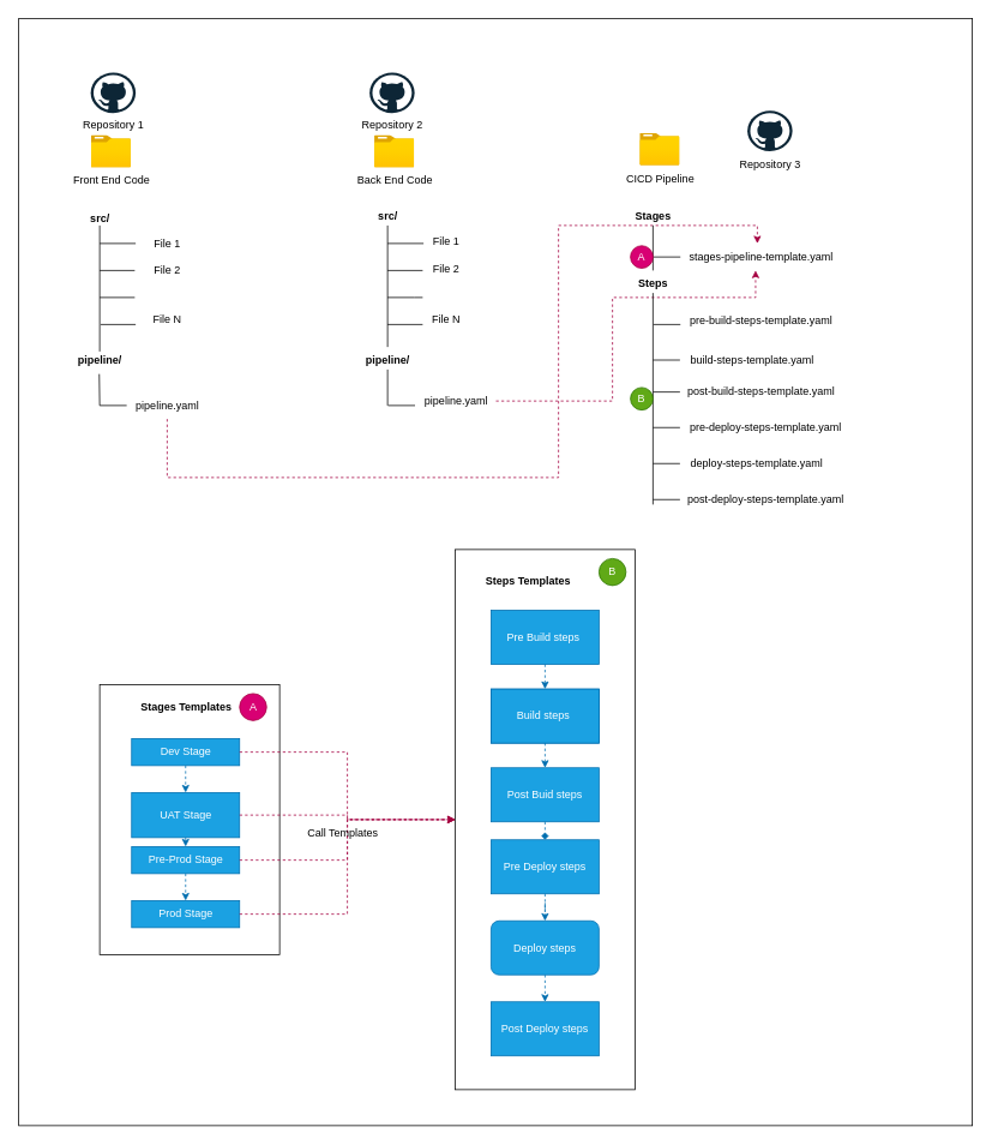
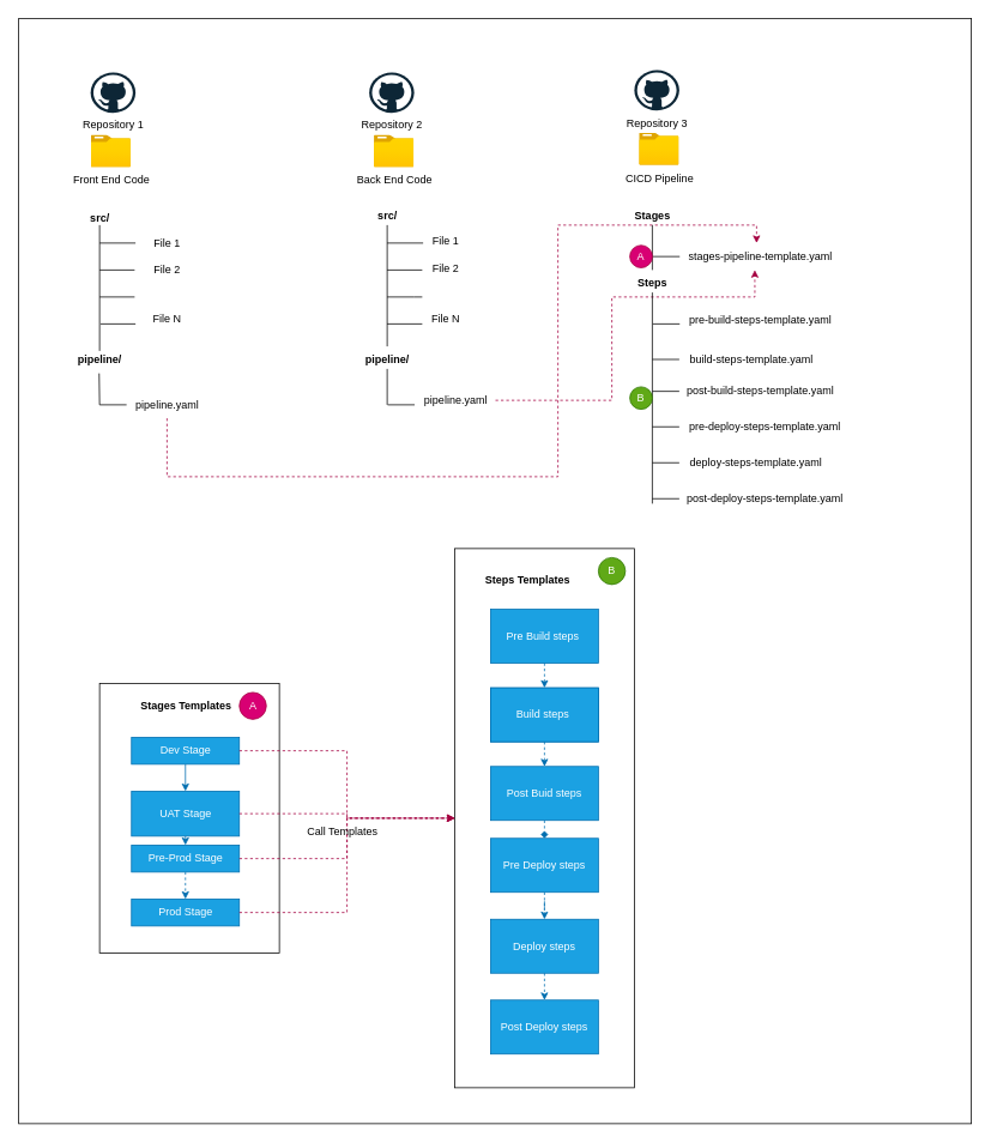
  <mxCell id="0" />
  <mxCell id="1" parent="0" />
  <mxCell id="2" value="" style="rounded=0;whiteSpace=wrap;html=1;fontSize=12;" vertex="1" parent="1"><mxGeometry x="20" y="20" width="1060" height="1230" as="geometry" /></mxCell>
  <mxCell id="3" value="Front End Code" style="aspect=fixed;html=1;points=[];align=center;image;fontSize=12;image=img/lib/azure2/general/Folder_Blank.svg;" vertex="1" parent="1"><mxGeometry x="100.64" y="150" width="44.36" height="36" as="geometry" /></mxCell>
  <mxCell id="4" value="" style="endArrow=none;html=1;rounded=0;" edge="1" parent="1"><mxGeometry width="50" height="50" relative="1" as="geometry"><mxPoint x="110" y="390" as="sourcePoint" /><mxPoint x="110" y="250" as="targetPoint" /><Array as="points" /></mxGeometry></mxCell>
  <mxCell id="5" value="Repository 1" style="dashed=0;outlineConnect=0;html=1;align=center;labelPosition=center;verticalLabelPosition=bottom;verticalAlign=top;shape=mxgraph.weblogos.github" vertex="1" parent="1"><mxGeometry x="100" y="80" width="50" height="45" as="geometry" /></mxCell>
  <mxCell id="6" value="" style="endArrow=none;html=1;rounded=0;" edge="1" parent="1"><mxGeometry width="50" height="50" relative="1" as="geometry"><mxPoint x="110" y="270" as="sourcePoint" /><mxPoint x="150" y="270" as="targetPoint" /></mxGeometry></mxCell>
  <mxCell id="7" value="" style="endArrow=none;html=1;rounded=0;" edge="1" parent="1"><mxGeometry width="50" height="50" relative="1" as="geometry"><mxPoint x="110" y="300" as="sourcePoint" /><mxPoint x="149" y="300" as="targetPoint" /></mxGeometry></mxCell>
  <mxCell id="8" value="" style="endArrow=none;html=1;rounded=0;" edge="1" parent="1"><mxGeometry width="50" height="50" relative="1" as="geometry"><mxPoint x="110" y="330" as="sourcePoint" /><mxPoint x="149" y="330" as="targetPoint" /></mxGeometry></mxCell>
  <mxCell id="9" value="" style="endArrow=none;html=1;rounded=0;" edge="1" parent="1"><mxGeometry width="50" height="50" relative="1" as="geometry"><mxPoint x="111" y="360" as="sourcePoint" /><mxPoint x="150" y="360" as="targetPoint" /></mxGeometry></mxCell>
  <mxCell id="10" value="Back End Code" style="aspect=fixed;html=1;points=[];align=center;image;fontSize=12;image=img/lib/azure2/general/Folder_Blank.svg;" vertex="1" parent="1"><mxGeometry x="415.64" y="150" width="44.36" height="36" as="geometry" /></mxCell>
  <mxCell id="11" value="" style="endArrow=none;html=1;rounded=0;" edge="1" parent="1" source="30"><mxGeometry width="50" height="50" relative="1" as="geometry"><mxPoint x="430" y="360" as="sourcePoint" /><mxPoint x="430" y="250" as="targetPoint" /><Array as="points" /></mxGeometry></mxCell>
  <mxCell id="12" value="Repository 2" style="dashed=0;outlineConnect=0;html=1;align=center;labelPosition=center;verticalLabelPosition=bottom;verticalAlign=top;shape=mxgraph.weblogos.github" vertex="1" parent="1"><mxGeometry x="410" y="80" width="50" height="45" as="geometry" /></mxCell>
  <mxCell id="13" value="" style="endArrow=none;html=1;rounded=0;" edge="1" parent="1"><mxGeometry width="50" height="50" relative="1" as="geometry"><mxPoint x="430" y="270" as="sourcePoint" /><mxPoint x="470" y="270" as="targetPoint" /></mxGeometry></mxCell>
  <mxCell id="14" value="" style="endArrow=none;html=1;rounded=0;" edge="1" parent="1"><mxGeometry width="50" height="50" relative="1" as="geometry"><mxPoint x="430" y="300" as="sourcePoint" /><mxPoint x="469" y="300" as="targetPoint" /></mxGeometry></mxCell>
  <mxCell id="15" value="" style="endArrow=none;html=1;rounded=0;" edge="1" parent="1"><mxGeometry width="50" height="50" relative="1" as="geometry"><mxPoint x="430" y="330" as="sourcePoint" /><mxPoint x="469" y="330" as="targetPoint" /><Array as="points"><mxPoint x="460" y="330" /></Array></mxGeometry></mxCell>
  <mxCell id="16" value="" style="endArrow=none;html=1;rounded=0;" edge="1" parent="1"><mxGeometry width="50" height="50" relative="1" as="geometry"><mxPoint x="430" y="360" as="sourcePoint" /><mxPoint x="469" y="360" as="targetPoint" /></mxGeometry></mxCell>
  <mxCell id="17" value="File 1" style="text;html=1;align=center;verticalAlign=middle;resizable=0;points=[];autosize=1;strokeColor=none;fillColor=none;" vertex="1" parent="1"><mxGeometry x="160" y="255" width="50" height="30" as="geometry" /></mxCell>
  <mxCell id="18" value="File 2" style="text;html=1;align=center;verticalAlign=middle;resizable=0;points=[];autosize=1;strokeColor=none;fillColor=none;" vertex="1" parent="1"><mxGeometry x="160" y="285" width="50" height="30" as="geometry" /></mxCell>
  <mxCell id="19" value="File N" style="text;html=1;align=center;verticalAlign=middle;resizable=0;points=[];autosize=1;strokeColor=none;fillColor=none;" vertex="1" parent="1"><mxGeometry x="160" y="340" width="50" height="30" as="geometry" /></mxCell>
  <mxCell id="20" value="File 1" style="text;html=1;align=center;verticalAlign=middle;resizable=0;points=[];autosize=1;strokeColor=none;fillColor=none;" vertex="1" parent="1"><mxGeometry x="470" y="252.5" width="50" height="30" as="geometry" /></mxCell>
  <mxCell id="21" value="File 2" style="text;html=1;align=center;verticalAlign=middle;resizable=0;points=[];autosize=1;strokeColor=none;fillColor=none;" vertex="1" parent="1"><mxGeometry x="470" y="282.5" width="50" height="30" as="geometry" /></mxCell>
  <mxCell id="22" value="File N" style="text;html=1;align=center;verticalAlign=middle;resizable=0;points=[];autosize=1;strokeColor=none;fillColor=none;" vertex="1" parent="1"><mxGeometry x="470" y="340" width="50" height="30" as="geometry" /></mxCell>
  <mxCell id="23" value="&lt;b&gt;src/&lt;/b&gt;" style="text;html=1;align=center;verticalAlign=middle;resizable=0;points=[];autosize=1;strokeColor=none;fillColor=none;" vertex="1" parent="1"><mxGeometry x="90" y="227.5" width="40" height="30" as="geometry" /></mxCell>
  <mxCell id="24" value="&lt;b&gt;src/&lt;/b&gt;" style="text;html=1;align=center;verticalAlign=middle;resizable=0;points=[];autosize=1;strokeColor=none;fillColor=none;" vertex="1" parent="1"><mxGeometry x="410" y="225" width="40" height="30" as="geometry" /></mxCell>
  <mxCell id="25" value="&lt;b&gt;pipeline/&lt;/b&gt;" style="text;html=1;align=center;verticalAlign=middle;resizable=0;points=[];autosize=1;strokeColor=none;fillColor=none;" vertex="1" parent="1"><mxGeometry x="75" y="385" width="70" height="30" as="geometry" /></mxCell>
  <mxCell id="26" value="" style="endArrow=none;html=1;rounded=0;" edge="1" parent="1"><mxGeometry width="50" height="50" relative="1" as="geometry"><mxPoint x="110" y="450" as="sourcePoint" /><mxPoint x="109.5" y="415" as="targetPoint" /></mxGeometry></mxCell>
  <mxCell id="27" value="" style="endArrow=none;html=1;rounded=0;" edge="1" parent="1"><mxGeometry width="50" height="50" relative="1" as="geometry"><mxPoint x="110" y="450" as="sourcePoint" /><mxPoint x="140" y="450" as="targetPoint" /></mxGeometry></mxCell>
  <mxCell id="28" style="edgeStyle=orthogonalEdgeStyle;rounded=0;orthogonalLoop=1;jettySize=auto;html=1;dashed=1;labelBorderColor=none;fontSize=12;fillColor=#d80073;strokeColor=#A50040;entryX=0.478;entryY=0;entryDx=0;entryDy=0;entryPerimeter=0;" edge="1" parent="1" source="29" target="40"><mxGeometry relative="1" as="geometry"><Array as="points"><mxPoint x="185" y="530" /><mxPoint x="620" y="530" /><mxPoint x="620" y="250" /><mxPoint x="841" y="250" /></Array></mxGeometry></mxCell>
  <mxCell id="29" value="pipeline.yaml" style="text;html=1;align=center;verticalAlign=middle;resizable=0;points=[];autosize=1;strokeColor=none;fillColor=none;" vertex="1" parent="1"><mxGeometry x="140" y="435" width="90" height="30" as="geometry" /></mxCell>
  <mxCell id="30" value="&lt;b&gt;pipeline/&lt;/b&gt;" style="text;html=1;align=center;verticalAlign=middle;resizable=0;points=[];autosize=1;strokeColor=none;fillColor=none;" vertex="1" parent="1"><mxGeometry x="395" y="385" width="70" height="30" as="geometry" /></mxCell>
  <mxCell id="31" value="" style="endArrow=none;html=1;rounded=0;" edge="1" parent="1"><mxGeometry width="50" height="50" relative="1" as="geometry"><mxPoint x="430" y="450" as="sourcePoint" /><mxPoint x="430" y="410" as="targetPoint" /></mxGeometry></mxCell>
  <mxCell id="32" value="" style="endArrow=none;html=1;rounded=0;" edge="1" parent="1"><mxGeometry width="50" height="50" relative="1" as="geometry"><mxPoint x="430.5" y="450" as="sourcePoint" /><mxPoint x="460.5" y="450" as="targetPoint" /></mxGeometry></mxCell>
  <mxCell id="33" style="edgeStyle=orthogonalEdgeStyle;rounded=0;orthogonalLoop=1;jettySize=auto;html=1;entryX=0.467;entryY=1;entryDx=0;entryDy=0;entryPerimeter=0;dashed=1;labelBorderColor=none;fontSize=12;fillColor=#d80073;strokeColor=#A50040;" edge="1" parent="1" source="34" target="40"><mxGeometry relative="1" as="geometry"><Array as="points"><mxPoint x="680" y="445" /><mxPoint x="680" y="330" /><mxPoint x="839" y="330" /></Array></mxGeometry></mxCell>
  <mxCell id="34" value="pipeline.yaml" style="text;html=1;align=center;verticalAlign=middle;resizable=0;points=[];autosize=1;strokeColor=none;fillColor=none;" vertex="1" parent="1"><mxGeometry x="460.5" y="430" width="90" height="30" as="geometry" /></mxCell>
  <mxCell id="35" value="CICD Pipeline" style="aspect=fixed;html=1;points=[];align=center;image;fontSize=12;image=img/lib/azure2/general/Folder_Blank.svg;" vertex="1" parent="1"><mxGeometry x="710.64" y="147.5" width="44.36" height="36" as="geometry" /></mxCell>
- <mxCell id="36" value="Repository 3" style="dashed=0;outlineConnect=0;html=1;align=center;labelPosition=center;verticalLabelPosition=bottom;verticalAlign=top;shape=mxgraph.weblogos.github" vertex="1" parent="1"><mxGeometry x="830" y="122.5" width="50" height="45" as="geometry" /></mxCell>
+ <mxCell id="36" value="Repository 3" style="dashed=0;outlineConnect=0;html=1;align=center;labelPosition=center;verticalLabelPosition=bottom;verticalAlign=top;shape=mxgraph.weblogos.github" vertex="1" parent="1"><mxGeometry x="705" y="77.5" width="50" height="45" as="geometry" /></mxCell>
  <mxCell id="37" value="&lt;b&gt;Stages&lt;/b&gt;" style="text;html=1;align=center;verticalAlign=middle;resizable=0;points=[];autosize=1;strokeColor=none;fillColor=none;" vertex="1" parent="1"><mxGeometry x="695" y="225" width="60" height="30" as="geometry" /></mxCell>
  <mxCell id="38" value="" style="endArrow=none;html=1;rounded=0;" edge="1" parent="1" source="41"><mxGeometry width="50" height="50" relative="1" as="geometry"><mxPoint x="725.5" y="285" as="sourcePoint" /><mxPoint x="725" y="250" as="targetPoint" /></mxGeometry></mxCell>
  <mxCell id="39" value="" style="endArrow=none;html=1;rounded=0;" edge="1" parent="1"><mxGeometry width="50" height="50" relative="1" as="geometry"><mxPoint x="725.5" y="285" as="sourcePoint" /><mxPoint x="755.5" y="285" as="targetPoint" /></mxGeometry></mxCell>
  <mxCell id="40" value="stages-pipeline-template.yaml" style="text;html=1;align=center;verticalAlign=middle;resizable=0;points=[];autosize=1;strokeColor=none;fillColor=none;" vertex="1" parent="1"><mxGeometry x="755" y="270" width="180" height="30" as="geometry" /></mxCell>
  <mxCell id="41" value="&lt;b&gt;Steps&lt;/b&gt;" style="text;html=1;align=center;verticalAlign=middle;resizable=0;points=[];autosize=1;strokeColor=none;fillColor=none;" vertex="1" parent="1"><mxGeometry x="695" y="300" width="60" height="30" as="geometry" /></mxCell>
  <mxCell id="42" value="" style="endArrow=none;html=1;rounded=0;" edge="1" parent="1"><mxGeometry width="50" height="50" relative="1" as="geometry"><mxPoint x="725" y="560" as="sourcePoint" /><mxPoint x="725" y="325" as="targetPoint" /></mxGeometry></mxCell>
  <mxCell id="43" value="" style="endArrow=none;html=1;rounded=0;" edge="1" parent="1"><mxGeometry width="50" height="50" relative="1" as="geometry"><mxPoint x="725.5" y="360" as="sourcePoint" /><mxPoint x="755.5" y="360" as="targetPoint" /></mxGeometry></mxCell>
  <mxCell id="44" value="pre-build-steps-template.yaml" style="text;html=1;align=center;verticalAlign=middle;resizable=0;points=[];autosize=1;strokeColor=none;fillColor=none;fontSize=12;spacing=2;spacingTop=1;" vertex="1" parent="1"><mxGeometry x="755" y="340" width="180" height="30" as="geometry" /></mxCell>
  <mxCell id="45" value="build-steps-template.yaml" style="text;html=1;align=center;verticalAlign=middle;resizable=0;points=[];autosize=1;strokeColor=none;fillColor=none;" vertex="1" parent="1"><mxGeometry x="755" y="385" width="160" height="30" as="geometry" /></mxCell>
  <mxCell id="46" value="post-build-steps-template.yaml" style="text;html=1;align=center;verticalAlign=middle;resizable=0;points=[];autosize=1;strokeColor=none;fillColor=none;" vertex="1" parent="1"><mxGeometry x="750" y="420" width="190" height="30" as="geometry" /></mxCell>
  <mxCell id="47" value="pre-deploy-steps-template.yaml" style="text;html=1;align=center;verticalAlign=middle;resizable=0;points=[];autosize=1;strokeColor=none;fillColor=none;" vertex="1" parent="1"><mxGeometry x="755" y="460" width="190" height="30" as="geometry" /></mxCell>
  <mxCell id="48" value="deploy-steps-template.yaml" style="text;html=1;align=center;verticalAlign=middle;resizable=0;points=[];autosize=1;strokeColor=none;fillColor=none;" vertex="1" parent="1"><mxGeometry x="755" y="500" width="170" height="30" as="geometry" /></mxCell>
  <mxCell id="49" value="" style="endArrow=none;html=1;rounded=0;" edge="1" parent="1"><mxGeometry width="50" height="50" relative="1" as="geometry"><mxPoint x="725" y="399.5" as="sourcePoint" /><mxPoint x="755" y="399.5" as="targetPoint" /></mxGeometry></mxCell>
  <mxCell id="50" value="" style="endArrow=none;html=1;rounded=0;" edge="1" parent="1"><mxGeometry width="50" height="50" relative="1" as="geometry"><mxPoint x="725" y="435" as="sourcePoint" /><mxPoint x="755" y="435" as="targetPoint" /></mxGeometry></mxCell>
  <mxCell id="51" value="" style="endArrow=none;html=1;rounded=0;" edge="1" parent="1"><mxGeometry width="50" height="50" relative="1" as="geometry"><mxPoint x="725" y="474.5" as="sourcePoint" /><mxPoint x="755" y="474.5" as="targetPoint" /></mxGeometry></mxCell>
  <mxCell id="52" value="" style="endArrow=none;html=1;rounded=0;" edge="1" parent="1"><mxGeometry width="50" height="50" relative="1" as="geometry"><mxPoint x="725" y="514.5" as="sourcePoint" /><mxPoint x="755" y="514.5" as="targetPoint" /></mxGeometry></mxCell>
  <mxCell id="53" value="" style="endArrow=none;html=1;rounded=0;fontStyle=1" edge="1" parent="1"><mxGeometry width="50" height="50" relative="1" as="geometry"><mxPoint x="725" y="554.5" as="sourcePoint" /><mxPoint x="755" y="554.5" as="targetPoint" /></mxGeometry></mxCell>
  <mxCell id="54" value="post-deploy-steps-template.yaml" style="text;html=1;align=center;verticalAlign=middle;resizable=0;points=[];autosize=1;strokeColor=none;fillColor=none;" vertex="1" parent="1"><mxGeometry x="750" y="540" width="200" height="30" as="geometry" /></mxCell>
  <mxCell id="55" value="" style="group" vertex="1" connectable="0" parent="1"><mxGeometry x="505" y="610" width="200" height="600" as="geometry" /></mxCell>
  <mxCell id="56" value="" style="rounded=0;whiteSpace=wrap;html=1;" vertex="1" parent="55"><mxGeometry width="200" height="600" as="geometry" /></mxCell>
  <mxCell id="57" value="" style="whiteSpace=wrap;html=1;fillColor=#1ba1e2;fontColor=#ffffff;strokeColor=#006EAF;" vertex="1" parent="55"><mxGeometry x="40" y="155" width="120" height="60" as="geometry" /></mxCell>
  <mxCell id="58" value="Build steps&amp;nbsp;" style="whiteSpace=wrap;html=1;fillColor=#1ba1e2;fontColor=#ffffff;strokeColor=#006EAF;" vertex="1" parent="55"><mxGeometry x="40" y="155" width="120" height="60" as="geometry" /></mxCell>
  <mxCell id="59" style="edgeStyle=orthogonalEdgeStyle;rounded=0;orthogonalLoop=1;jettySize=auto;html=1;exitX=0.5;exitY=1;exitDx=0;exitDy=0;entryX=0.5;entryY=0;entryDx=0;entryDy=0;dashed=1;labelBorderColor=none;fillColor=#1ba1e2;strokeColor=#006EAF;" edge="1" parent="55" source="60" target="58"><mxGeometry relative="1" as="geometry" /></mxCell>
  <mxCell id="60" value="Pre Build steps&amp;nbsp;" style="whiteSpace=wrap;html=1;fillColor=#1ba1e2;fontColor=#ffffff;strokeColor=#006EAF;" vertex="1" parent="55"><mxGeometry x="40" y="67.5" width="120" height="60" as="geometry" /></mxCell>
  <mxCell id="61" value="Post Buid steps" style="whiteSpace=wrap;html=1;fillColor=#1ba1e2;fontColor=#ffffff;strokeColor=#006EAF;" vertex="1" parent="55"><mxGeometry x="40" y="242.5" width="120" height="60" as="geometry" /></mxCell>
  <mxCell id="62" style="edgeStyle=orthogonalEdgeStyle;rounded=0;orthogonalLoop=1;jettySize=auto;html=1;exitX=0.5;exitY=1;exitDx=0;exitDy=0;entryX=0.5;entryY=0;entryDx=0;entryDy=0;dashed=1;labelBorderColor=none;fillColor=#1ba1e2;strokeColor=#006EAF;" edge="1" parent="55" source="58" target="61"><mxGeometry relative="1" as="geometry" /></mxCell>
  <mxCell id="63" value="Pre Deploy steps" style="whiteSpace=wrap;html=1;fillColor=#1ba1e2;fontColor=#ffffff;strokeColor=#006EAF;" vertex="1" parent="55"><mxGeometry x="40" y="322.5" width="120" height="60" as="geometry" /></mxCell>
  <mxCell id="64" style="edgeStyle=orthogonalEdgeStyle;rounded=0;orthogonalLoop=1;jettySize=auto;html=1;exitX=0.5;exitY=1;exitDx=0;exitDy=0;entryX=0.5;entryY=0;entryDx=0;entryDy=0;dashed=1;labelBorderColor=none;fillColor=#1ba1e2;strokeColor=#006EAF;endArrow=diamond;" edge="1" parent="55" source="61" target="63"><mxGeometry relative="1" as="geometry" /></mxCell>
- <mxCell id="65" value="Deploy steps" style="whiteSpace=wrap;html=1;fillColor=#1ba1e2;fontColor=#ffffff;strokeColor=#006EAF;rounded=1;" vertex="1" parent="55"><mxGeometry x="40" y="412.5" width="120" height="60" as="geometry" /></mxCell>
+ <mxCell id="65" value="Deploy steps" style="whiteSpace=wrap;html=1;fillColor=#1ba1e2;fontColor=#ffffff;strokeColor=#006EAF;" vertex="1" parent="55"><mxGeometry x="40" y="412.5" width="120" height="60" as="geometry" /></mxCell>
  <mxCell id="66" style="edgeStyle=orthogonalEdgeStyle;rounded=0;orthogonalLoop=1;jettySize=auto;html=1;exitX=0.5;exitY=1;exitDx=0;exitDy=0;dashed=1;labelBorderColor=none;fillColor=#1ba1e2;strokeColor=#006EAF;" edge="1" parent="55" source="63" target="65"><mxGeometry relative="1" as="geometry" /></mxCell>
  <mxCell id="67" value="Post Deploy steps" style="whiteSpace=wrap;html=1;fillColor=#1ba1e2;fontColor=#ffffff;strokeColor=#006EAF;" vertex="1" parent="55"><mxGeometry x="40" y="502.5" width="120" height="60" as="geometry" /></mxCell>
  <mxCell id="68" style="edgeStyle=orthogonalEdgeStyle;rounded=0;orthogonalLoop=1;jettySize=auto;html=1;exitX=0.5;exitY=1;exitDx=0;exitDy=0;entryX=0.5;entryY=0;entryDx=0;entryDy=0;dashed=1;labelBorderColor=none;fillColor=#1ba1e2;strokeColor=#006EAF;" edge="1" parent="55" source="65" target="67"><mxGeometry relative="1" as="geometry" /></mxCell>
  <mxCell id="69" value="&lt;b&gt;Steps Templates&lt;/b&gt;" style="text;html=1;align=center;verticalAlign=middle;resizable=0;points=[];autosize=1;strokeColor=none;fillColor=none;" vertex="1" parent="55"><mxGeometry x="20.5" y="20" width="120" height="30" as="geometry" /></mxCell>
  <mxCell id="70" value="B" style="ellipse;whiteSpace=wrap;html=1;aspect=fixed;fontSize=12;fillColor=#60a917;fontColor=#ffffff;strokeColor=#2D7600;" vertex="1" parent="55"><mxGeometry x="160" y="10" width="30" height="30" as="geometry" /></mxCell>
  <mxCell id="71" value="" style="group" vertex="1" connectable="0" parent="1"><mxGeometry x="110" y="760" width="200" height="300" as="geometry" /></mxCell>
  <mxCell id="72" value="" style="rounded=0;whiteSpace=wrap;html=1;" vertex="1" parent="71"><mxGeometry width="200" height="300" as="geometry" /></mxCell>
  <mxCell id="73" value="Dev Stage" style="whiteSpace=wrap;html=1;fillColor=#1ba1e2;fontColor=#ffffff;strokeColor=#006EAF;" vertex="1" parent="71"><mxGeometry x="35.5" y="60" width="120" height="30" as="geometry" /></mxCell>
  <mxCell id="74" value="UAT Stage" style="whiteSpace=wrap;html=1;fillColor=#1ba1e2;fontColor=#ffffff;strokeColor=#006EAF;" vertex="1" parent="71"><mxGeometry x="35.5" y="120" width="120" height="50" as="geometry" /></mxCell>
- <mxCell id="75" style="edgeStyle=orthogonalEdgeStyle;rounded=0;orthogonalLoop=1;jettySize=auto;html=1;exitX=0.5;exitY=1;exitDx=0;exitDy=0;entryX=0.5;entryY=0;entryDx=0;entryDy=0;dashed=1;labelBorderColor=none;fillColor=#1ba1e2;strokeColor=#006EAF;" edge="1" parent="71" source="73" target="74"><mxGeometry relative="1" as="geometry"><mxPoint x="95.5" y="101.25" as="sourcePoint" /></mxGeometry></mxCell>
+ <mxCell id="75" style="edgeStyle=orthogonalEdgeStyle;rounded=0;orthogonalLoop=1;jettySize=auto;html=1;exitX=0.5;exitY=1;exitDx=0;exitDy=0;entryX=0.5;entryY=0;entryDx=0;entryDy=0;dashed=0;labelBorderColor=none;fillColor=#1ba1e2;strokeColor=#006EAF;" edge="1" parent="71" source="73" target="74"><mxGeometry relative="1" as="geometry"><mxPoint x="95.5" y="101.25" as="sourcePoint" /></mxGeometry></mxCell>
  <mxCell id="76" value="Pre-Prod Stage" style="whiteSpace=wrap;html=1;fillColor=#1ba1e2;fontColor=#ffffff;strokeColor=#006EAF;" vertex="1" parent="71"><mxGeometry x="35.5" y="180" width="120" height="30" as="geometry" /></mxCell>
  <mxCell id="77" style="edgeStyle=orthogonalEdgeStyle;rounded=0;orthogonalLoop=1;jettySize=auto;html=1;exitX=0.5;exitY=1;exitDx=0;exitDy=0;entryX=0.5;entryY=0;entryDx=0;entryDy=0;dashed=1;labelBorderColor=none;fillColor=#1ba1e2;strokeColor=#006EAF;" edge="1" parent="71" source="74" target="76"><mxGeometry relative="1" as="geometry" /></mxCell>
  <mxCell id="78" value="Prod Stage" style="whiteSpace=wrap;html=1;fillColor=#1ba1e2;fontColor=#ffffff;strokeColor=#006EAF;" vertex="1" parent="71"><mxGeometry x="35.5" y="240" width="120" height="30" as="geometry" /></mxCell>
  <mxCell id="79" style="edgeStyle=orthogonalEdgeStyle;rounded=0;orthogonalLoop=1;jettySize=auto;html=1;exitX=0.5;exitY=1;exitDx=0;exitDy=0;entryX=0.5;entryY=0;entryDx=0;entryDy=0;dashed=1;labelBorderColor=none;fillColor=#1ba1e2;strokeColor=#006EAF;" edge="1" parent="71" source="76" target="78"><mxGeometry relative="1" as="geometry" /></mxCell>
  <mxCell id="80" value="&lt;b&gt;Stages Templates&lt;/b&gt;" style="text;html=1;align=center;verticalAlign=middle;resizable=0;points=[];autosize=1;strokeColor=none;fillColor=none;" vertex="1" parent="71"><mxGeometry x="35.5" y="10" width="120" height="30" as="geometry" /></mxCell>
  <mxCell id="81" value="A" style="ellipse;whiteSpace=wrap;html=1;aspect=fixed;fontSize=12;fillColor=#d80073;fontColor=#ffffff;strokeColor=#A50040;" vertex="1" parent="71"><mxGeometry x="155.5" y="10" width="30" height="30" as="geometry" /></mxCell>
  <mxCell id="82" style="edgeStyle=orthogonalEdgeStyle;rounded=0;orthogonalLoop=1;jettySize=auto;html=1;exitX=1;exitY=0.5;exitDx=0;exitDy=0;entryX=0;entryY=0.5;entryDx=0;entryDy=0;dashed=1;labelBorderColor=none;fillColor=#d80073;strokeColor=#A50040;" edge="1" parent="1" source="73" target="56"><mxGeometry relative="1" as="geometry" /></mxCell>
  <mxCell id="83" style="edgeStyle=orthogonalEdgeStyle;rounded=0;orthogonalLoop=1;jettySize=auto;html=1;exitX=1;exitY=0.5;exitDx=0;exitDy=0;entryX=0;entryY=0.5;entryDx=0;entryDy=0;dashed=1;labelBorderColor=none;fillColor=#d80073;strokeColor=#A50040;" edge="1" parent="1" source="74" target="56"><mxGeometry relative="1" as="geometry" /></mxCell>
  <mxCell id="84" style="edgeStyle=orthogonalEdgeStyle;rounded=0;orthogonalLoop=1;jettySize=auto;html=1;exitX=1;exitY=0.5;exitDx=0;exitDy=0;entryX=0;entryY=0.5;entryDx=0;entryDy=0;dashed=1;labelBorderColor=none;fillColor=#d80073;strokeColor=#A50040;" edge="1" parent="1" source="76" target="56"><mxGeometry relative="1" as="geometry" /></mxCell>
  <mxCell id="85" style="edgeStyle=orthogonalEdgeStyle;rounded=0;orthogonalLoop=1;jettySize=auto;html=1;exitX=1;exitY=0.5;exitDx=0;exitDy=0;entryX=0;entryY=0.5;entryDx=0;entryDy=0;dashed=1;labelBorderColor=none;fillColor=#d80073;strokeColor=#A50040;" edge="1" parent="1" source="78" target="56"><mxGeometry relative="1" as="geometry" /></mxCell>
  <mxCell id="86" value="Call Templates" style="text;html=1;align=center;verticalAlign=middle;resizable=0;points=[];autosize=1;strokeColor=none;fillColor=none;fontSize=12;" vertex="1" parent="1"><mxGeometry x="330" y="910" width="100" height="30" as="geometry" /></mxCell>
  <mxCell id="87" value="A" style="ellipse;whiteSpace=wrap;html=1;aspect=fixed;fontSize=12;fillColor=#d80073;fontColor=#ffffff;strokeColor=#A50040;" vertex="1" parent="1"><mxGeometry x="700" y="272.5" width="25" height="25" as="geometry" /></mxCell>
  <mxCell id="88" value="B" style="ellipse;whiteSpace=wrap;html=1;aspect=fixed;fontSize=12;fillColor=#60a917;fontColor=#ffffff;strokeColor=#2D7600;" vertex="1" parent="1"><mxGeometry x="700" y="430" width="25" height="25" as="geometry" /></mxCell>
